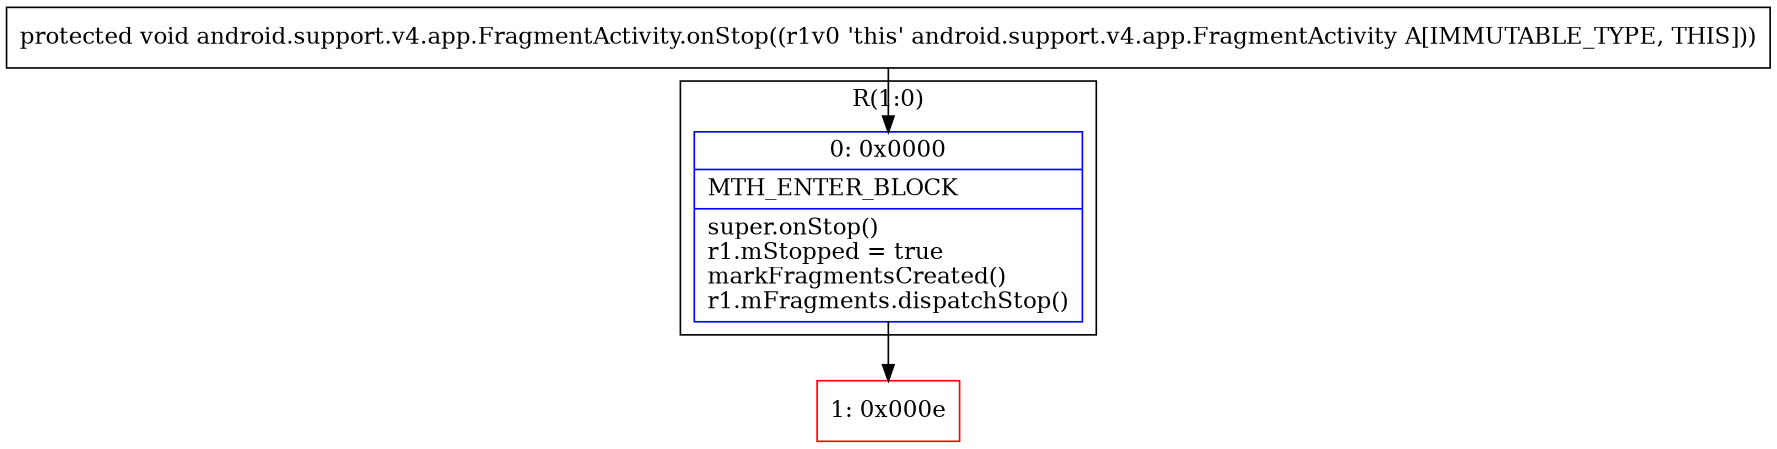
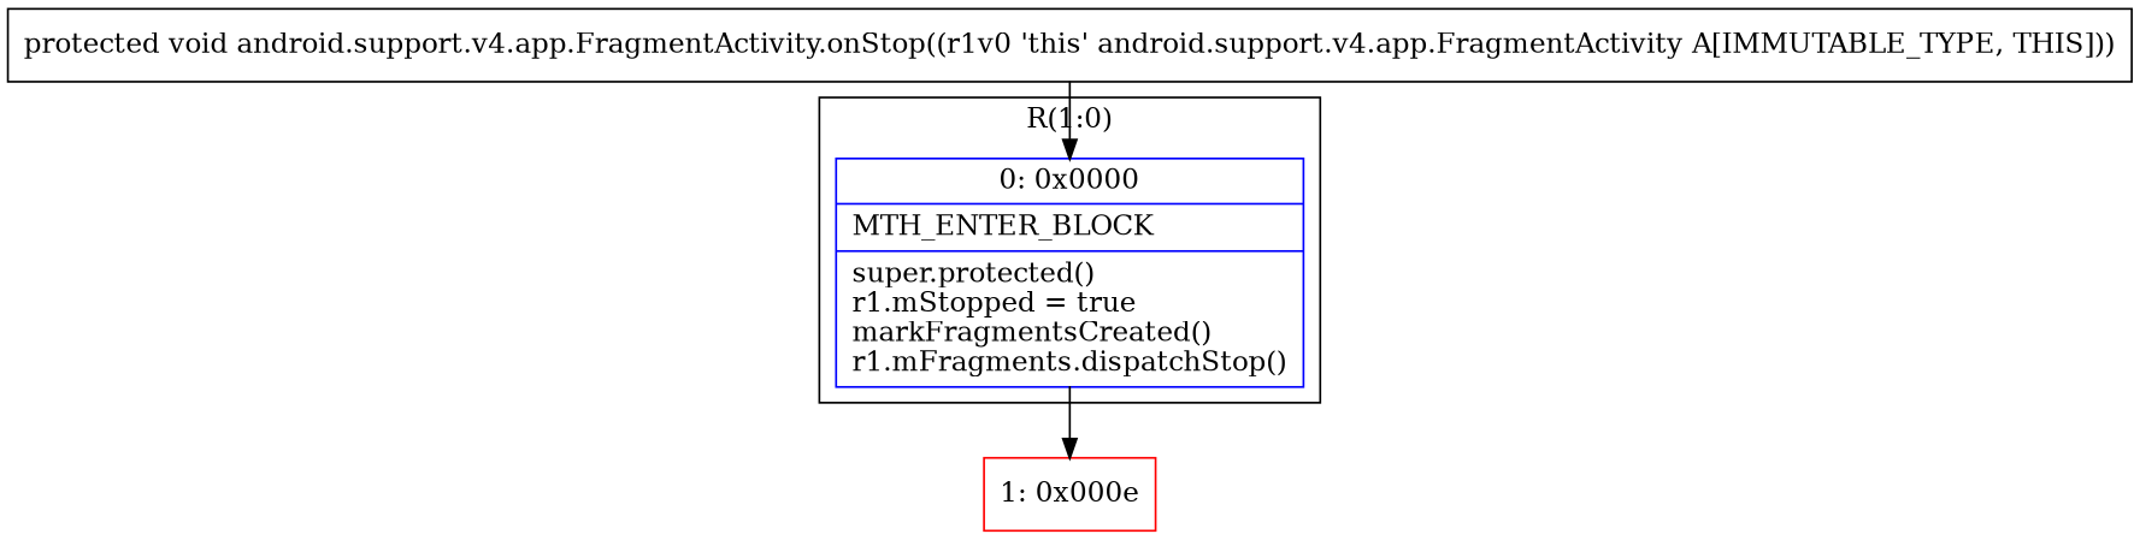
  digraph {
    node [shape=record]
-   n1 [color=blue label="{0\:\ 0x0000|MTH_ENTER_BLOCK\l|super.onStop()\lr1.mStopped = true\lmarkFragmentsCreated()\lr1.mFragments.dispatchStop()\l}"]
+   n1 [color=blue label="{0\:\ 0x0000|MTH_ENTER_BLOCK\l|super.protected()\lr1.mStopped = true\lmarkFragmentsCreated()\lr1.mFragments.dispatchStop()\l}"]
    n2 [color=red label="{1\:\ 0x000e}"]
    n3 [label="{protected void android.support.v4.app.FragmentActivity.onStop((r1v0 'this' android.support.v4.app.FragmentActivity A[IMMUTABLE_TYPE, THIS])) }"]
    subgraph cluster_1 {
      label="R(1:0)"
      n1
    }
    n1 -> n2
    n3 -> n1
  }
